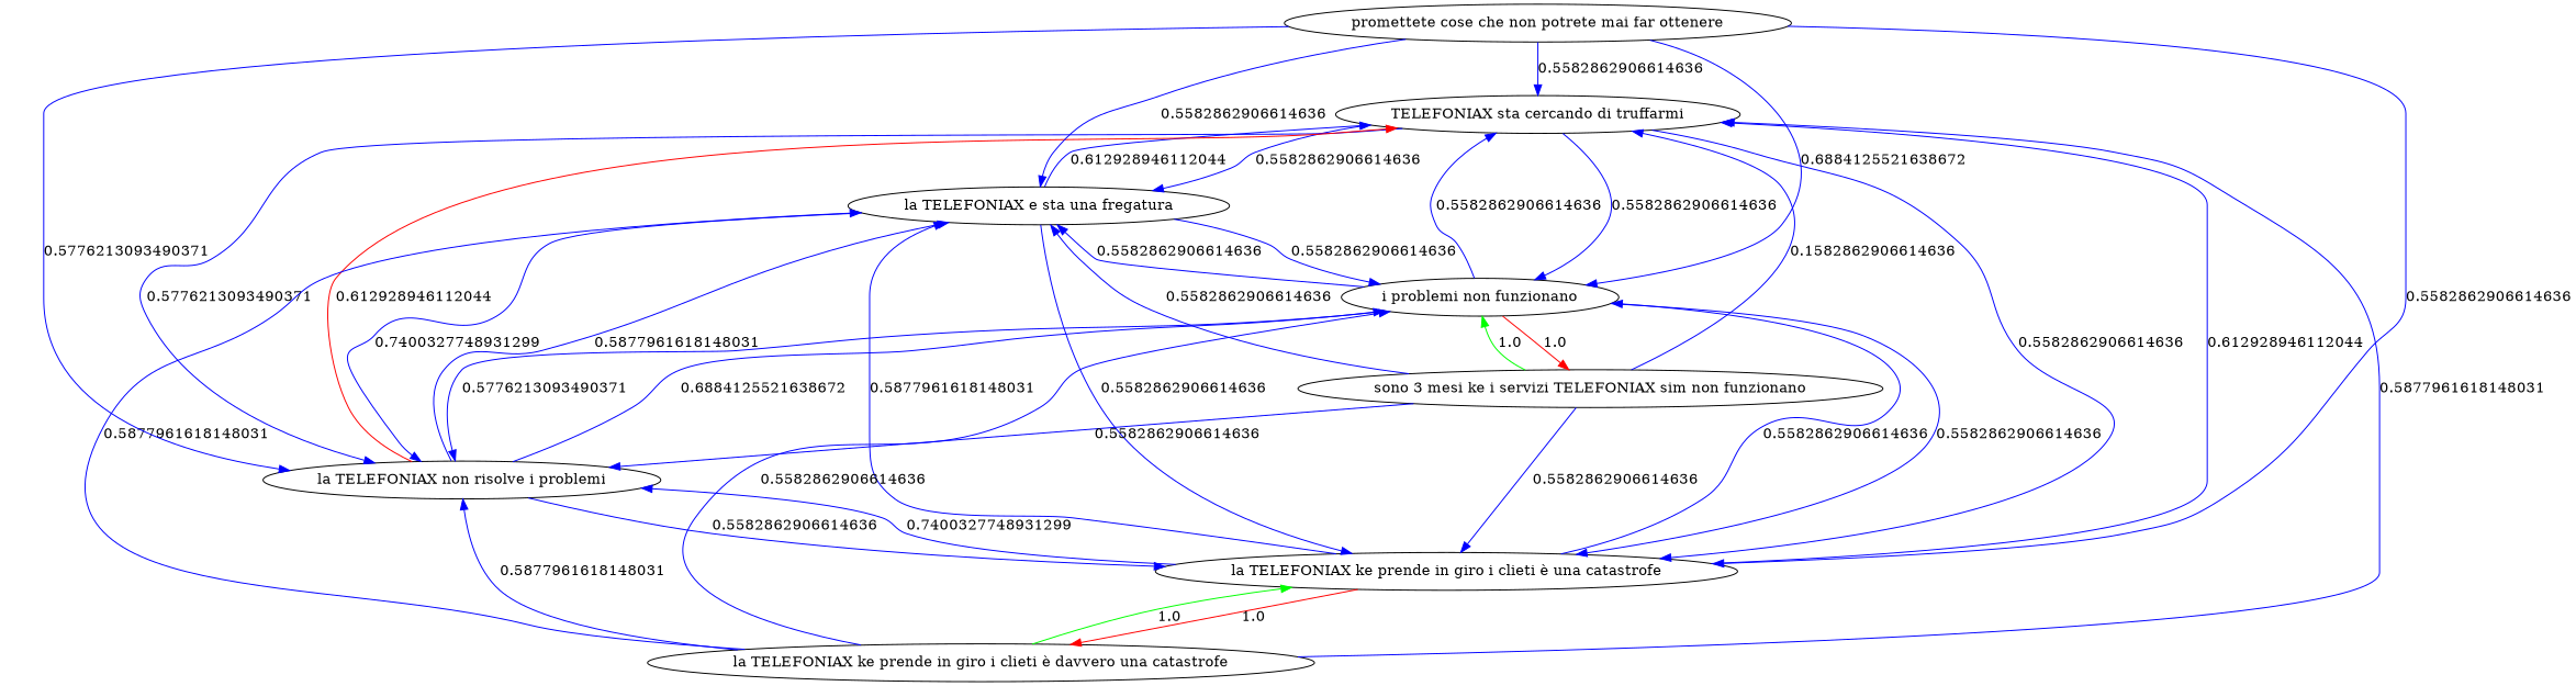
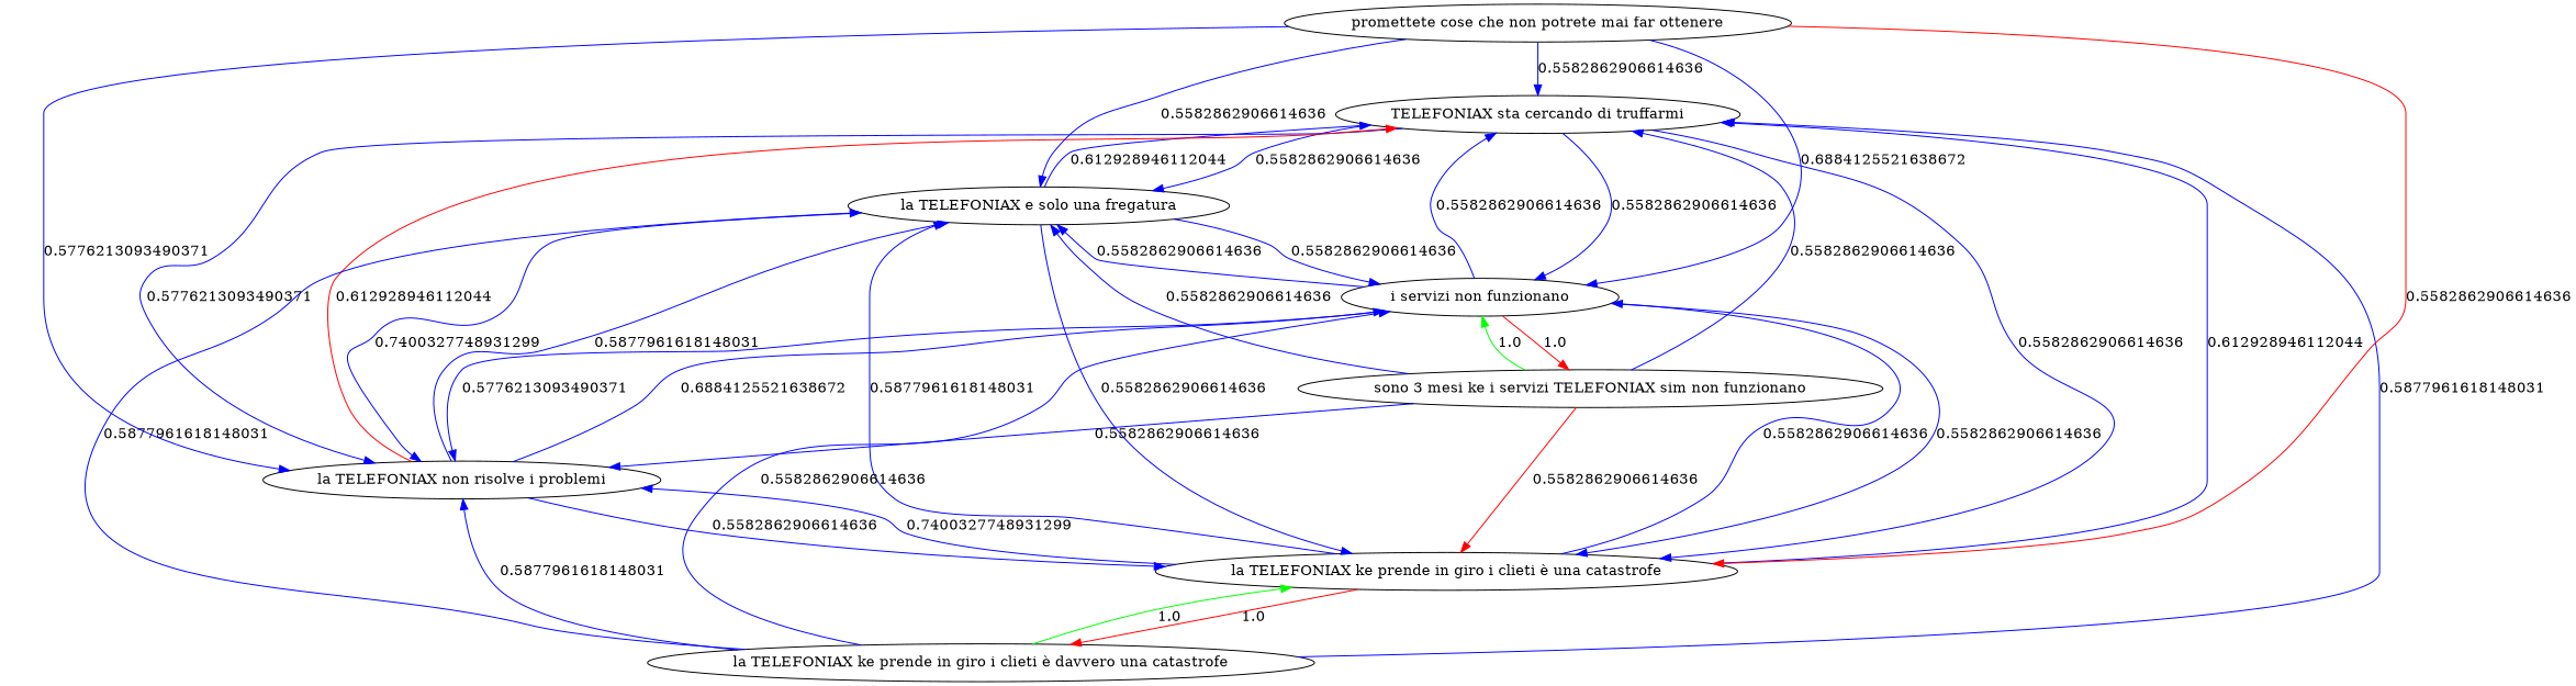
  digraph {
    edge [color=blue]
    "TELEFONIAX sta cercando di truffarmi"
-   "la TELEFONIAX e solo una fregatura" [label="la TELEFONIAX e sta una fregatura"]
+   "la TELEFONIAX e solo una fregatura"
    "la TELEFONIAX ke prende in giro i clieti è una catastrofe"
    "la TELEFONIAX non risolve i problemi"
-   "i servizi non funzionano" [label="i problemi non funzionano"]
+   "i servizi non funzionano"
    "la TELEFONIAX ke prende in giro i clieti è davvero una catastrofe"
    "sono 3 mesi ke i servizi TELEFONIAX sim non funzionano"
    "promettete cose che non potrete mai far ottenere"
    "TELEFONIAX sta cercando di truffarmi" -> "la TELEFONIAX e solo una fregatura" [label=0.5582862906614636]
    "TELEFONIAX sta cercando di truffarmi" -> "la TELEFONIAX ke prende in giro i clieti è una catastrofe" [label=0.5582862906614636]
    "TELEFONIAX sta cercando di truffarmi" -> "la TELEFONIAX non risolve i problemi" [label=0.5776213093490371]
    "TELEFONIAX sta cercando di truffarmi" -> "i servizi non funzionano" [label=0.5582862906614636]
    "la TELEFONIAX e solo una fregatura" -> "TELEFONIAX sta cercando di truffarmi" [label=0.612928946112044]
    "la TELEFONIAX e solo una fregatura" -> "la TELEFONIAX ke prende in giro i clieti è una catastrofe" [label=0.5582862906614636]
    "la TELEFONIAX e solo una fregatura" -> "la TELEFONIAX non risolve i problemi" [label=0.7400327748931299]
    "la TELEFONIAX e solo una fregatura" -> "i servizi non funzionano" [label=0.5582862906614636]
    "la TELEFONIAX ke prende in giro i clieti è una catastrofe" -> "TELEFONIAX sta cercando di truffarmi" [label=0.612928946112044]
    "la TELEFONIAX ke prende in giro i clieti è una catastrofe" -> "la TELEFONIAX e solo una fregatura" [label=0.5877961618148031]
    "la TELEFONIAX ke prende in giro i clieti è una catastrofe" -> "la TELEFONIAX non risolve i problemi" [label=0.7400327748931299]
    "la TELEFONIAX ke prende in giro i clieti è una catastrofe" -> "i servizi non funzionano" [label=0.5582862906614636]
    "la TELEFONIAX ke prende in giro i clieti è una catastrofe" -> "la TELEFONIAX ke prende in giro i clieti è davvero una catastrofe" [color=red label=1.0]
    "la TELEFONIAX non risolve i problemi" -> "TELEFONIAX sta cercando di truffarmi" [color=red label=0.612928946112044]
    "la TELEFONIAX non risolve i problemi" -> "la TELEFONIAX e solo una fregatura" [label=0.5877961618148031]
    "la TELEFONIAX non risolve i problemi" -> "la TELEFONIAX ke prende in giro i clieti è una catastrofe" [label=0.5582862906614636]
    "la TELEFONIAX non risolve i problemi" -> "i servizi non funzionano" [label=0.6884125521638672]
    "i servizi non funzionano" -> "TELEFONIAX sta cercando di truffarmi" [label=0.5582862906614636]
    "i servizi non funzionano" -> "la TELEFONIAX e solo una fregatura" [label=0.5582862906614636]
    "i servizi non funzionano" -> "la TELEFONIAX ke prende in giro i clieti è una catastrofe" [label=0.5582862906614636]
    "i servizi non funzionano" -> "la TELEFONIAX non risolve i problemi" [label=0.5776213093490371]
    "i servizi non funzionano" -> "sono 3 mesi ke i servizi TELEFONIAX sim non funzionano" [color=red label=1.0]
    "la TELEFONIAX ke prende in giro i clieti è davvero una catastrofe" -> "TELEFONIAX sta cercando di truffarmi" [label=0.5877961618148031]
    "la TELEFONIAX ke prende in giro i clieti è davvero una catastrofe" -> "la TELEFONIAX e solo una fregatura" [label=0.5877961618148031]
    "la TELEFONIAX ke prende in giro i clieti è davvero una catastrofe" -> "la TELEFONIAX ke prende in giro i clieti è una catastrofe" [color=green label=1.0]
    "la TELEFONIAX ke prende in giro i clieti è davvero una catastrofe" -> "la TELEFONIAX non risolve i problemi" [label=0.5877961618148031]
    "la TELEFONIAX ke prende in giro i clieti è davvero una catastrofe" -> "i servizi non funzionano" [label=0.5582862906614636]
-   "sono 3 mesi ke i servizi TELEFONIAX sim non funzionano" -> "TELEFONIAX sta cercando di truffarmi" [label=0.1582862906614636]
+   "sono 3 mesi ke i servizi TELEFONIAX sim non funzionano" -> "TELEFONIAX sta cercando di truffarmi" [label=0.5582862906614636]
    "sono 3 mesi ke i servizi TELEFONIAX sim non funzionano" -> "la TELEFONIAX e solo una fregatura" [label=0.5582862906614636]
-   "sono 3 mesi ke i servizi TELEFONIAX sim non funzionano" -> "la TELEFONIAX ke prende in giro i clieti è una catastrofe" [label=0.5582862906614636]
+   "sono 3 mesi ke i servizi TELEFONIAX sim non funzionano" -> "la TELEFONIAX ke prende in giro i clieti è una catastrofe" [color=red label=0.5582862906614636]
    "sono 3 mesi ke i servizi TELEFONIAX sim non funzionano" -> "la TELEFONIAX non risolve i problemi" [label=0.5582862906614636]
    "sono 3 mesi ke i servizi TELEFONIAX sim non funzionano" -> "i servizi non funzionano" [color=green label=1.0]
    "promettete cose che non potrete mai far ottenere" -> "TELEFONIAX sta cercando di truffarmi" [label=0.5582862906614636]
    "promettete cose che non potrete mai far ottenere" -> "la TELEFONIAX e solo una fregatura" [label=0.5582862906614636]
-   "promettete cose che non potrete mai far ottenere" -> "la TELEFONIAX ke prende in giro i clieti è una catastrofe" [label=0.5582862906614636]
+   "promettete cose che non potrete mai far ottenere" -> "la TELEFONIAX ke prende in giro i clieti è una catastrofe" [color=red label=0.5582862906614636]
    "promettete cose che non potrete mai far ottenere" -> "la TELEFONIAX non risolve i problemi" [label=0.5776213093490371]
    "promettete cose che non potrete mai far ottenere" -> "i servizi non funzionano" [label=0.6884125521638672]
  }
